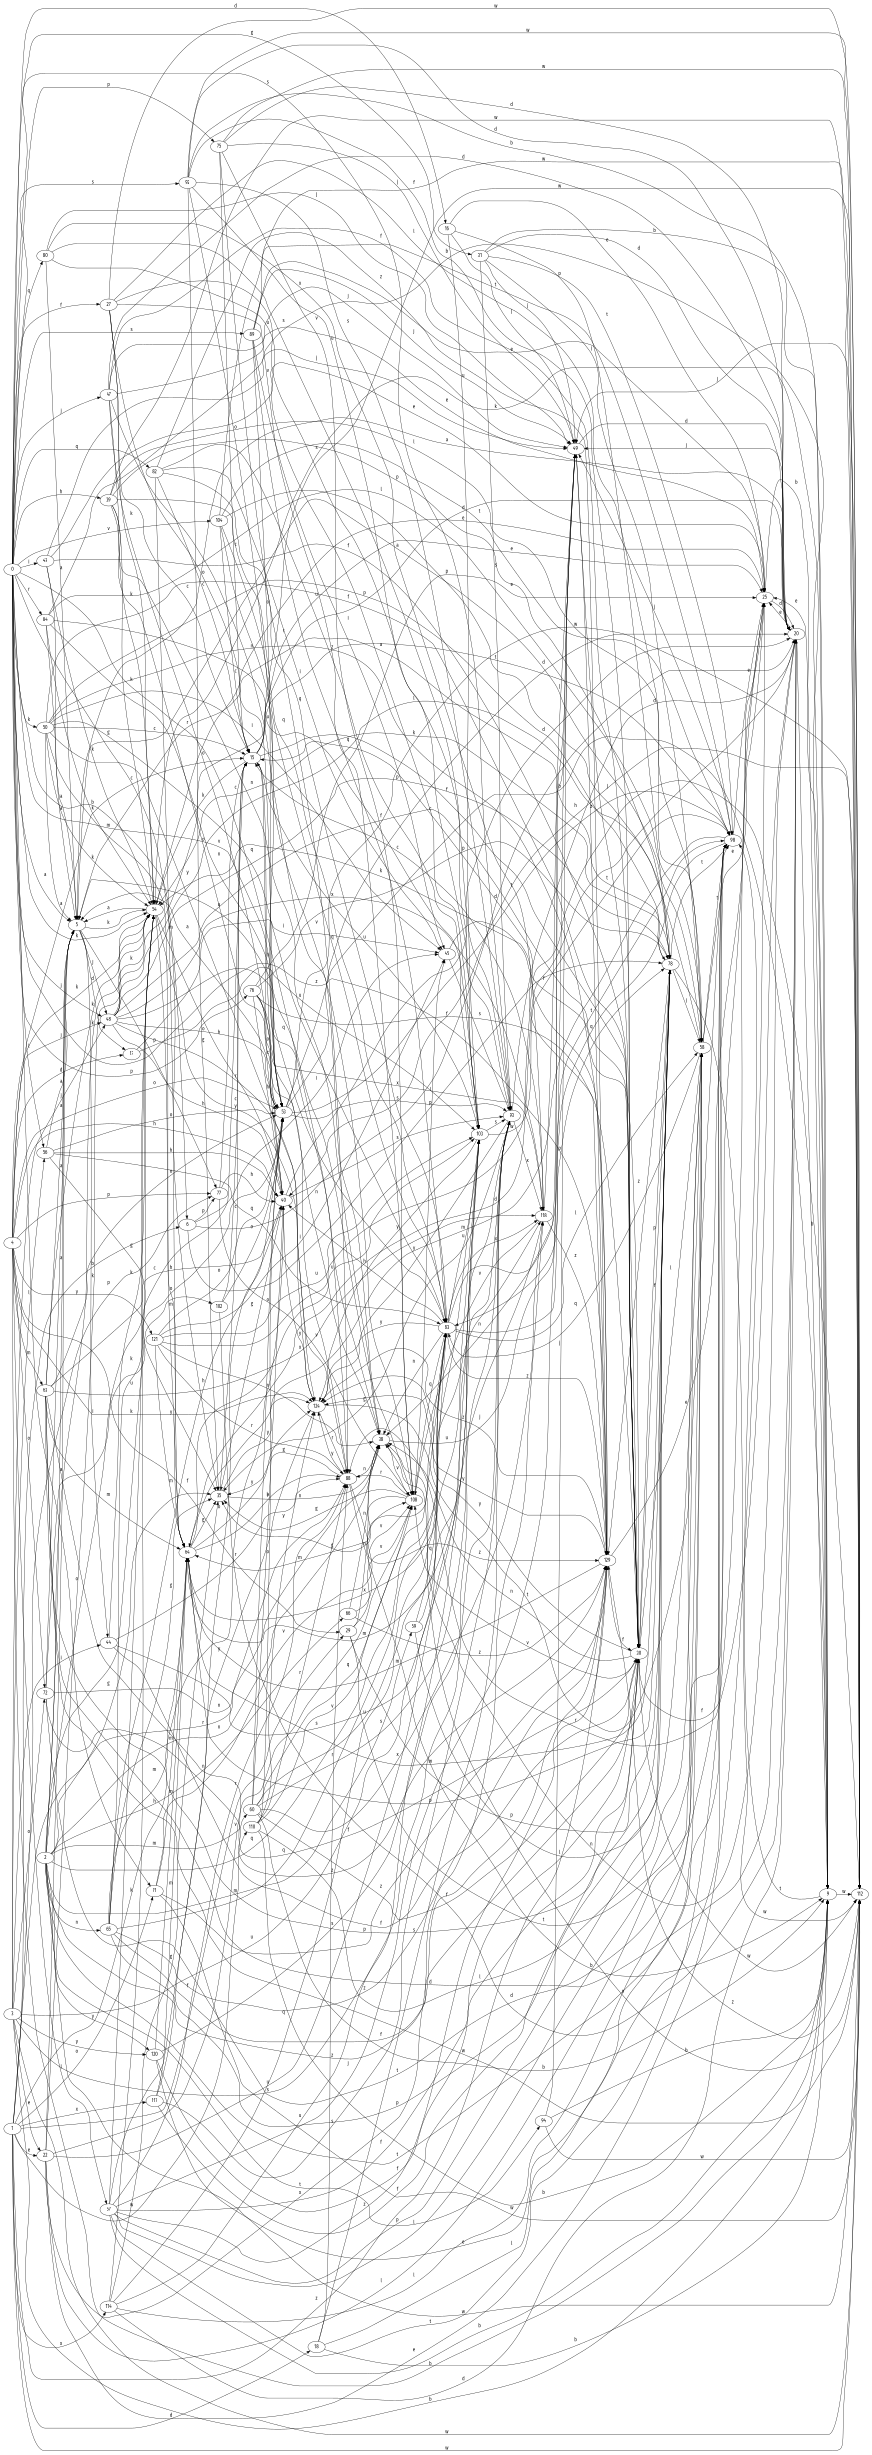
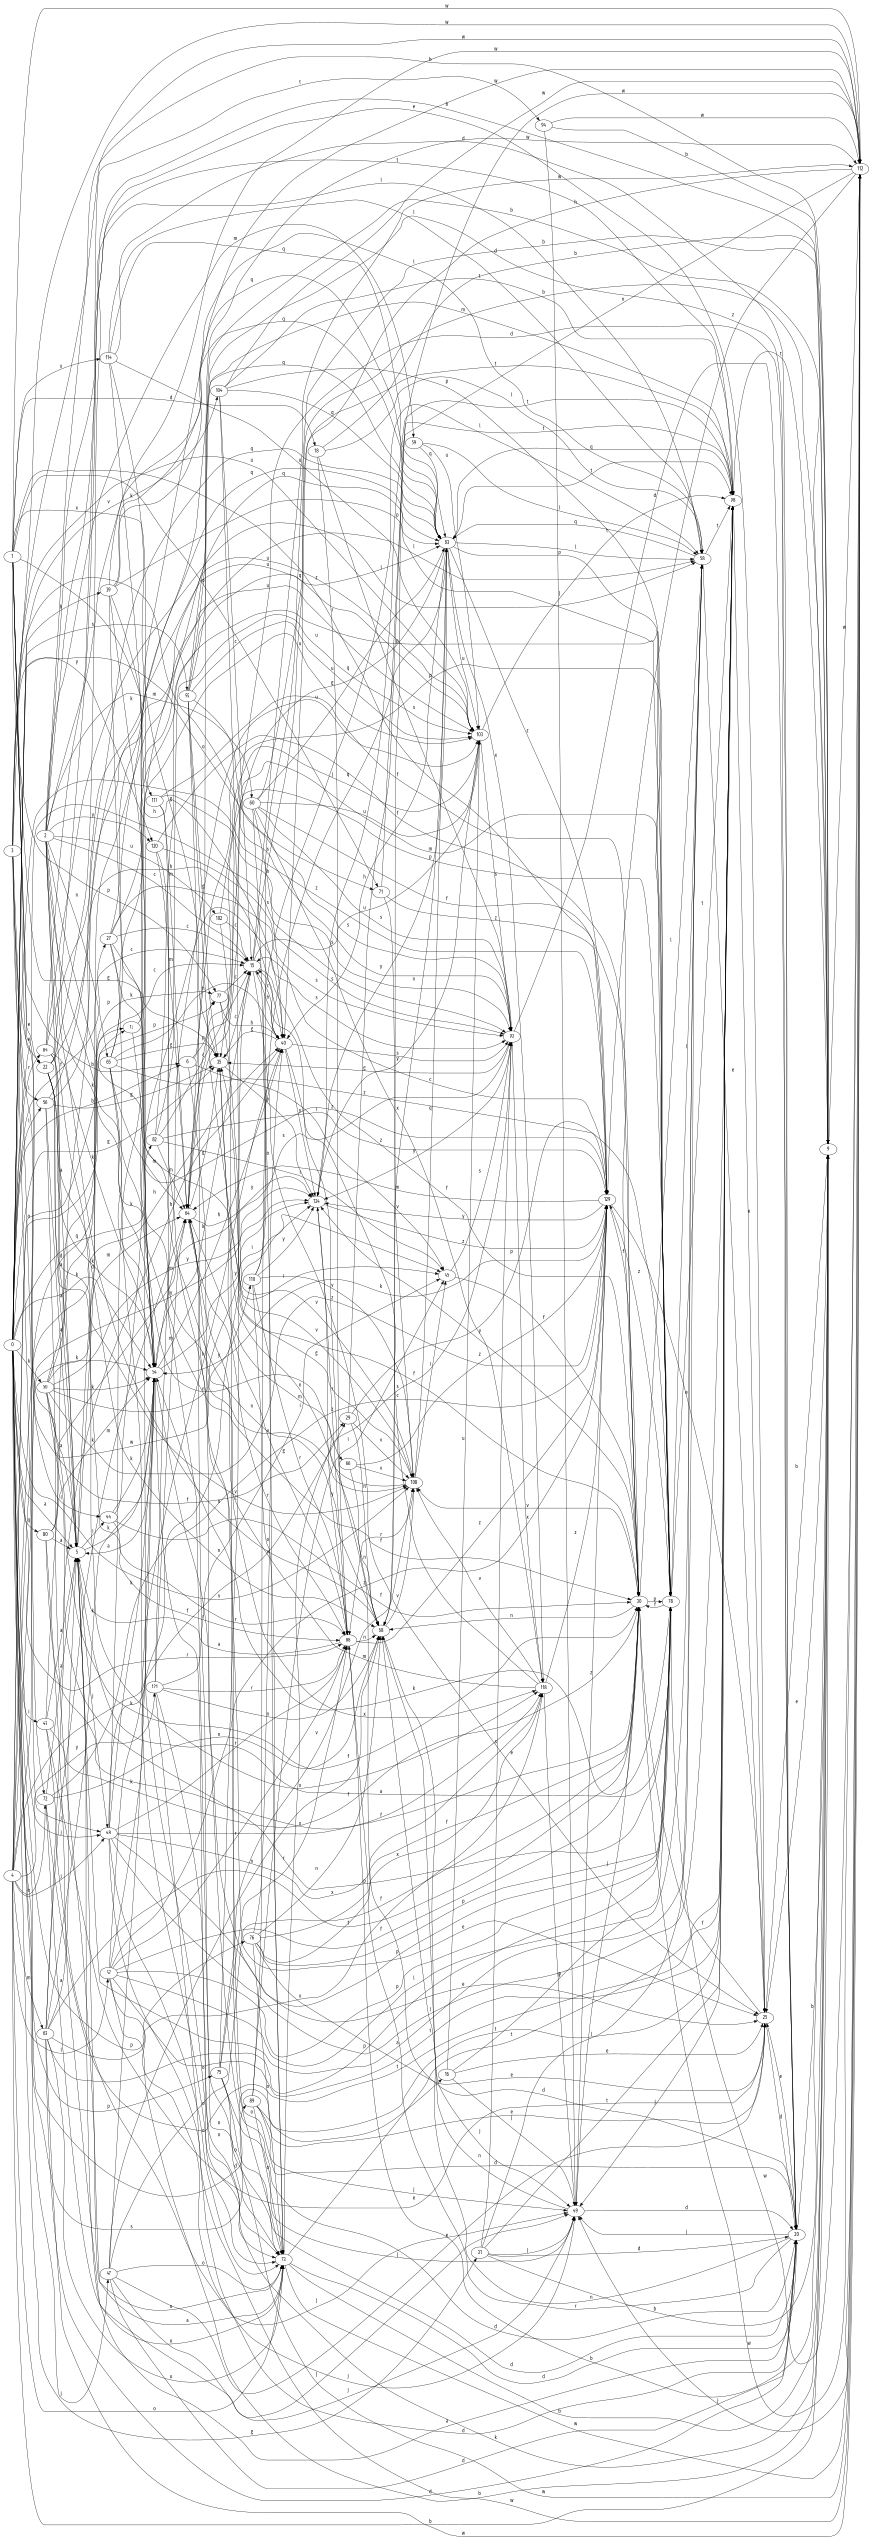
  strict digraph {
    fontname="Fira Sans"
    rankdir=LR
    node [fontname="Fira Sans"]
    edge [fontname="Fira Sans"]
    0
    5
    6
    16
    27
    31
    35
    39
    43
    47
    48
    50
    54
    56
    71
    75
    76
    80
    82
    84
    88
    89
    92
    93
    104
    108
    129
    77
    44
    n30 [label=13]
    20
    45
    78
    103
    25
    49
    112
    15
-   73 [label=53]
+   73
    58
    98
    9
-   68 [label=38]
+   68
    124
    83
    30
    40
    118
    64
    1
    18
    22
    29
    110
    114
    117
    2
    59
    60
    65
    66
    94
    102
    120
    3
    72
    4
    57
    63
    121
    0 -> 5 [label=a]
    0 -> 6 [label=b]
    0 -> 16 [label=d]
    0 -> 27 [label=f]
    0 -> 31 [label=g]
    0 -> 35 [label=g]
    0 -> 39 [label=h]
    0 -> 43 [label=i]
    0 -> 47 [label=j]
    0 -> 48 [label=j]
    0 -> 50 [label=k]
    0 -> 54 [label=k]
    0 -> 56 [label=l]
    0 -> 71 [label=o]
    0 -> 75 [label=p]
    0 -> 76 [label=p]
    0 -> 80 [label=q]
    0 -> 82 [label=q]
    0 -> 84 [label=r]
    0 -> 88 [label=r]
    0 -> 89 [label=s]
    0 -> 92 [label=s]
    0 -> 93 [label=s]
    0 -> 104 [label=v]
    0 -> 108 [label=v]
    0 -> 129 [label=z]
    5 -> 48 [label=j]
    5 -> 54 [label=k]
    5 -> 77 [label=p]
    5 -> 44 [label=i]
    5 -> n30 [label=d]
    6 -> 77 [label=p]
    6 -> 20 [label=d]
    6 -> 45 [label=i]
    6 -> 78 [label=p]
    16 -> 78 [label=p]
    16 -> 103 [label=u]
    16 -> 25 [label=e]
    16 -> 49 [label=j]
    27 -> 54 [label=k]
    27 -> 93 [label=s]
    27 -> 108 [label=v]
    27 -> 112 [label=w]
    27 -> 15 [label=c]
    27 -> 73 [label=o]
    27 -> 58 [label=l]
    31 -> 93 [label=s]
    31 -> 20 [label=d]
    31 -> 49 [label=j]
    31 -> 58 [label=l]
    31 -> 98 [label=t]
    31 -> 9 [label=b]
    35 -> 15 [label=c]
    35 -> 68 [label=n]
    35 -> 124 [label=y]
    39 -> 54 [label=k]
    39 -> 78 [label=p]
    39 -> 112 [label=w]
    39 -> 73 [label=o]
    39 -> 58 [label=l]
    39 -> 68 [label=n]
    39 -> 83 [label=q]
    43 -> 5 [label=a]
    43 -> 54 [label=k]
    43 -> 25 [label=e]
    43 -> 49 [label=j]
    43 -> 30 [label=f]
    47 -> 54 [label=k]
    47 -> 20 [label=d]
    47 -> 25 [label=e]
    47 -> 49 [label=j]
    47 -> 73 [label=o]
    47 -> 68 [label=n]
    47 -> 30 [label=f]
    48 -> 54 [label=k]
    48 -> 88 [label=r]
    48 -> 20 [label=d]
    48 -> 78 [label=p]
    48 -> 73 [label=o]
-   48 -> 58 [label=l]
+   48 -> 98 [label=l]
    48 -> 83 [label=q]
    48 -> 30 [label=f]
    48 -> 40 [label=h]
    48 -> 118 [label=x]
    50 -> 5 [label=a]
    50 -> 54 [label=k]
    50 -> 129 [label=z]
    50 -> 45 [label=i]
    50 -> 78 [label=p]
    50 -> 15 [label=c]
    50 -> 124 [label=y]
    50 -> 83 [label=q]
    50 -> 30 [label=f]
    50 -> 64 [label=m]
    54 -> 5 [label=a]
    54 -> 25 [label=e]
    54 -> 124 [label=y]
    54 -> 40 [label=h]
    54 -> 64 [label=m]
    56 -> 5 [label=a]
    56 -> 35 [label=g]
    56 -> 73 [label=o]
    56 -> 83 [label=q]
    56 -> 40 [label=h]
    71 -> 108 [label=v]
    71 -> 129 [label=z]
    71 -> 112 [label=w]
-   71 -> 64 [label=m]
    75 -> 88 [label=r]
    75 -> 108 [label=v]
    75 -> 20 [label=d]
    75 -> 49 [label=j]
    75 -> 112 [label=w]
    75 -> 15 [label=c]
    76 -> 78 [label=p]
    76 -> 25 [label=e]
    76 -> 73 [label=o]
    76 -> 68 [label=n]
    76 -> 30 [label=f]
-   76 -> 40 [label=h]
+   76 -> 40 [label=v]
    76 -> 118 [label=x]
    80 -> 5 [label=a]
    80 -> 93 [label=s]
    80 -> 103 [label=u]
    80 -> 49 [label=j]
    80 -> 118 [label=x]
    82 -> 129 [label=z]
    82 -> 45 [label=i]
    82 -> 103 [label=u]
    82 -> 15 [label=c]
    82 -> 83 [label=q]
    82 -> 64 [label=m]
    84 -> 5 [label=a]
    84 -> 54 [label=k]
    84 -> 103 [label=u]
    84 -> 58 [label=l]
    84 -> 9 [label=b]
    84 -> 68 [label=n]
    88 -> 5 [label=a]
    88 -> 35 [label=g]
    88 -> 129 [label=z]
    88 -> 9 [label=b]
    88 -> 68 [label=n]
    88 -> 124 [label=y]
    89 -> 45 [label=i]
    89 -> 25 [label=e]
    89 -> 49 [label=j]
    89 -> 73 [label=o]
    89 -> 98 [label=t]
    89 -> 83 [label=q]
    92 -> 35 [label=g]
    92 -> 93 [label=s]
    92 -> 20 [label=d]
    92 -> 103 [label=u]
    92 -> 112 [label=w]
    92 -> 73 [label=o]
    92 -> 9 [label=b]
    92 -> 30 [label=f]
    93 -> 35 [label=g]
    93 -> 20 [label=d]
    93 -> 124 [label=y]
    93 -> 118 [label=x]
    104 -> 108 [label=v]
    104 -> 78 [label=p]
    104 -> 112 [label=w]
    104 -> 15 [label=c]
    104 -> 98 [label=t]
    104 -> 83 [label=q]
    108 -> 35 [label=g]
    108 -> 88 [label=r]
    108 -> 45 [label=i]
    108 -> 83 [label=q]
    108 -> 64 [label=m]
    129 -> 54 [label=k]
    129 -> 25 [label=e]
    129 -> 15 [label=c]
    129 -> 124 [label=y]
    129 -> 30 [label=f]
    129 -> 64 [label=m]
    77 -> 108 [label=v]
    77 -> 15 [label=c]
    77 -> 40 [label=h]
    44 -> 54 [label=k]
    44 -> 88 [label=r]
    44 -> 93 [label=s]
    44 -> 30 [label=f]
    n30 -> 45 [label=i]
    n30 -> 103 [label=u]
    20 -> 5 [label=a]
    20 -> 88 [label=r]
    20 -> 25 [label=e]
    20 -> 49 [label=j]
    20 -> 9 [label=b]
    20 -> 68 [label=n]
    45 -> 93 [label=s]
    45 -> 30 [label=f]
    78 -> 5 [label=a]
    78 -> 54 [label=k]
    78 -> 129 [label=z]
    78 -> 112 [label=w]
    78 -> 58 [label=l]
    78 -> 98 [label=t]
    78 -> 30 [label=f]
    78 -> 64 [label=m]
    103 -> 93 [label=s]
    103 -> 98 [label=t]
    103 -> 124 [label=y]
    25 -> 20 [label=d]
    25 -> 9 [label=b]
    25 -> 30 [label=f]
    49 -> 129 [label=z]
    49 -> 20 [label=d]
    49 -> 68 [label=n]
    112 -> 129 [label=z]
    112 -> 49 [label=j]
    112 -> 68 [label=n]
    112 -> 40 [label=h]
    15 -> 54 [label=k]
    15 -> 103 [label=u]
    15 -> 25 [label=e]
    15 -> 112 [label=w]
    15 -> 98 [label=t]
    15 -> 30 [label=f]
    15 -> 40 [label=h]
    73 -> 5 [label=a]
    73 -> 93 [label=s]
    73 -> 20 [label=d]
    73 -> 112 [label=w]
    73 -> 98 [label=t]
    73 -> 9 [label=b]
    58 -> 5 [label=a]
    58 -> 25 [label=e]
    58 -> 98 [label=t]
    58 -> 83 [label=q]
    98 -> 25 [label=e]
    98 -> 49 [label=j]
    98 -> 83 [label=q]
    98 -> 64 [label=m]
    9 -> 54 [label=k]
    9 -> 25 [label=e]
    9 -> 112 [label=w]
    9 -> 98 [label=t]
    68 -> 108 [label=v]
    68 -> 49 [label=j]
    124 -> 88 [label=r]
    124 -> 129 [label=z]
    124 -> 98 [label=t]
    83 -> 35 [label=g]
    83 -> 129 [label=z]
    83 -> 78 [label=p]
    83 -> 103 [label=u]
    83 -> 58 [label=l]
    83 -> 98 [label=t]
    83 -> 68 [label=n]
    83 -> 124 [label=y]
    83 -> 40 [label=h]
    83 -> 118 [label=x]
    30 -> 108 [label=v]
    30 -> 78 [label=p]
    30 -> 49 [label=j]
    30 -> 112 [label=w]
    30 -> 58 [label=l]
    30 -> 68 [label=n]
    30 -> 124 [label=y]
    40 -> 35 [label=g]
    40 -> 93 [label=s]
    40 -> 20 [label=d]
    40 -> 15 [label=c]
    40 -> 124 [label=y]
    118 -> 108 [label=v]
    118 -> 129 [label=z]
    118 -> 49 [label=j]
    118 -> 15 [label=c]
    118 -> 64 [label=m]
    64 -> 35 [label=g]
    64 -> 88 [label=r]
    64 -> 20 [label=d]
    64 -> 78 [label=p]
-   64 -> 103 [label=u]
+   64 -> 103 [label=j]
    64 -> 124 [label=y]
    64 -> 118 [label=x]
    1 -> 6 [label=b]
    1 -> 35 [label=g]
    1 -> 71 [label=o]
    1 -> 129 [label=z]
    1 -> 77 [label=p]
    1 -> 112 [label=w]
    1 -> 40 [label=h]
    1 -> 18 [label=d]
    1 -> 22 [label=e]
    1 -> 29 [label=f]
    1 -> 110 [label=w]
    1 -> 114 [label=x]
    1 -> 117 [label=x]
    18 -> 88 [label=r]
    18 -> 93 [label=s]
    18 -> 58 [label=l]
    18 -> 9 [label=b]
    22 -> 5 [label=a]
    22 -> 54 [label=k]
    22 -> 108 [label=v]
    22 -> 103 [label=u]
    22 -> 25 [label=e]
    22 -> 58 [label=l]
    22 -> 118 [label=x]
    29 -> 108 [label=v]
    29 -> 78 [label=p]
    29 -> 98 [label=t]
    29 -> 68 [label=n]
    110 -> 88 [label=r]
    110 -> 108 [label=v]
    110 -> 73 [label=o]
    110 -> 58 [label=l]
    110 -> 9 [label=b]
    110 -> 124 [label=y]
    114 -> 35 [label=g]
    114 -> 54 [label=k]
    114 -> 20 [label=d]
    114 -> 103 [label=u]
    114 -> 58 [label=l]
    114 -> 83 [label=q]
    117 -> 93 [label=s]
    117 -> 73 [label=o]
    117 -> 30 [label=f]
    117 -> 64 [label=m]
    2 -> 5 [label=a]
    2 -> 54 [label=k]
    2 -> 88 [label=r]
    2 -> 129 [label=z]
    2 -> 112 [label=w]
    2 -> 15 [label=c]
    2 -> 98 [label=t]
    2 -> 68 [label=n]
    2 -> 83 [label=q]
    2 -> 59 [label=m]
    2 -> 60 [label=m]
    2 -> 65 [label=n]
    2 -> 66 [label=n]
    2 -> 94 [label=t]
    2 -> 102 [label=u]
    2 -> 120 [label=y]
    59 -> 103 [label=u]
    59 -> 58 [label=l]
    59 -> 83 [label=q]
    60 -> 93 [label=s]
    60 -> 103 [label=u]
    60 -> 73 [label=o]
    60 -> 9 [label=b]
    60 -> 83 [label=q]
    60 -> 30 [label=f]
    60 -> 40 [label=h]
    60 -> 118 [label=x]
    65 -> 35 [label=g]
    65 -> 54 [label=k]
    65 -> 129 [label=z]
    65 -> 78 [label=p]
    65 -> 83 [label=q]
    65 -> 30 [label=f]
    65 -> 40 [label=h]
    65 -> 64 [label=m]
    66 -> 108 [label=v]
    66 -> 129 [label=z]
    66 -> 68 [label=n]
    94 -> 49 [label=j]
    94 -> 112 [label=w]
    94 -> 9 [label=b]
    102 -> 20 [label=d]
    102 -> 15 [label=c]
    102 -> 73 [label=o]
    120 -> 93 [label=s]
    120 -> 25 [label=e]
    120 -> 30 [label=f]
    120 -> 64 [label=m]
    3 -> 48 [label=j]
    3 -> 56 [label=l]
    3 -> 93 [label=s]
    3 -> 44 [label=i]
    3 -> 103 [label=u]
    3 -> 112 [label=w]
    3 -> 9 [label=b]
    3 -> 22 [label=e]
    3 -> 120 [label=y]
    3 -> 72 [label=o]
    72 -> 5 [label=a]
    72 -> 129 [label=z]
    72 -> 73 [label=o]
    72 -> 98 [label=t]
    72 -> 68 [label=n]
    4 -> 48 [label=j]
    4 -> 54 [label=k]
    4 -> 77 [label=p]
    4 -> n30 [label=d]
    4 -> 15 [label=c]
    4 -> 73 [label=o]
    4 -> 9 [label=b]
    4 -> 124 [label=y]
    4 -> 40 [label=h]
    4 -> 29 [label=f]
    4 -> 72 [label=o]
    4 -> 57 [label=l]
    4 -> 63 [label=m]
    4 -> 121 [label=y]
    57 -> 54 [label=k]
    57 -> 88 [label=r]
    57 -> 129 [label=z]
    57 -> 78 [label=p]
    57 -> 49 [label=j]
    57 -> 58 [label=l]
    57 -> 98 [label=t]
    57 -> 9 [label=b]
    57 -> 124 [label=y]
    57 -> 30 [label=f]
    63 -> 5 [label=a]
    63 -> 54 [label=k]
    63 -> 20 [label=d]
    63 -> 78 [label=p]
    63 -> 112 [label=w]
    63 -> 73 [label=o]
    63 -> 30 [label=f]
    63 -> 40 [label=h]
    63 -> 118 [label=x]
    63 -> 64 [label=m]
    121 -> 88 [label=r]
    121 -> 45 [label=i]
    121 -> 103 [label=u]
    121 -> 112 [label=w]
    121 -> 73 [label=o]
    121 -> 68 [label=n]
    121 -> 64 [label=m]
  }
